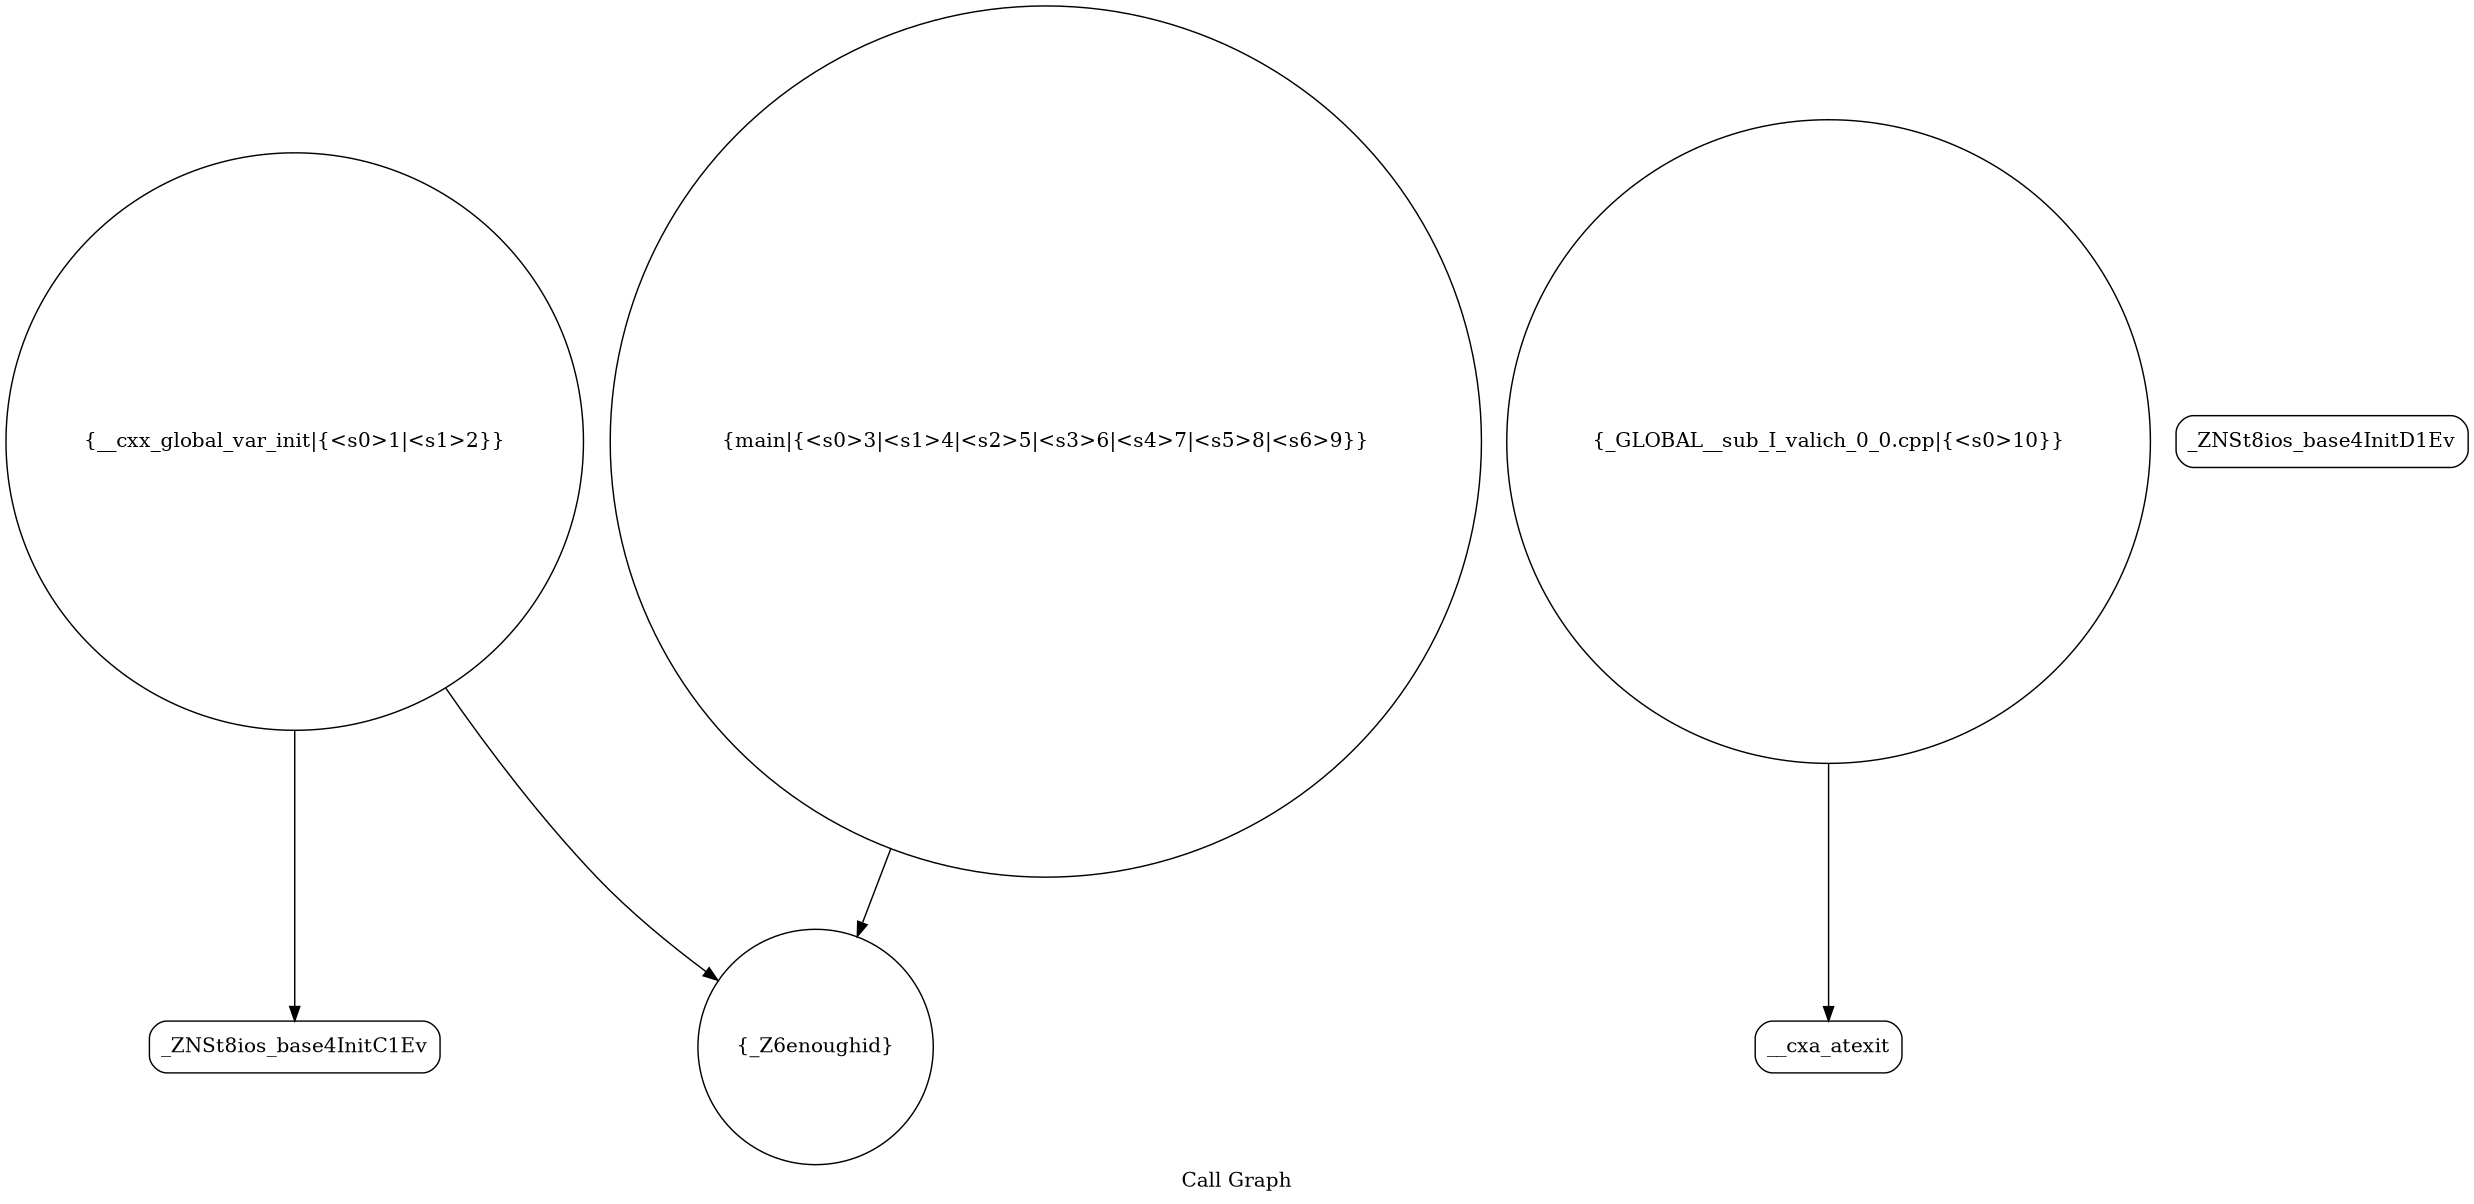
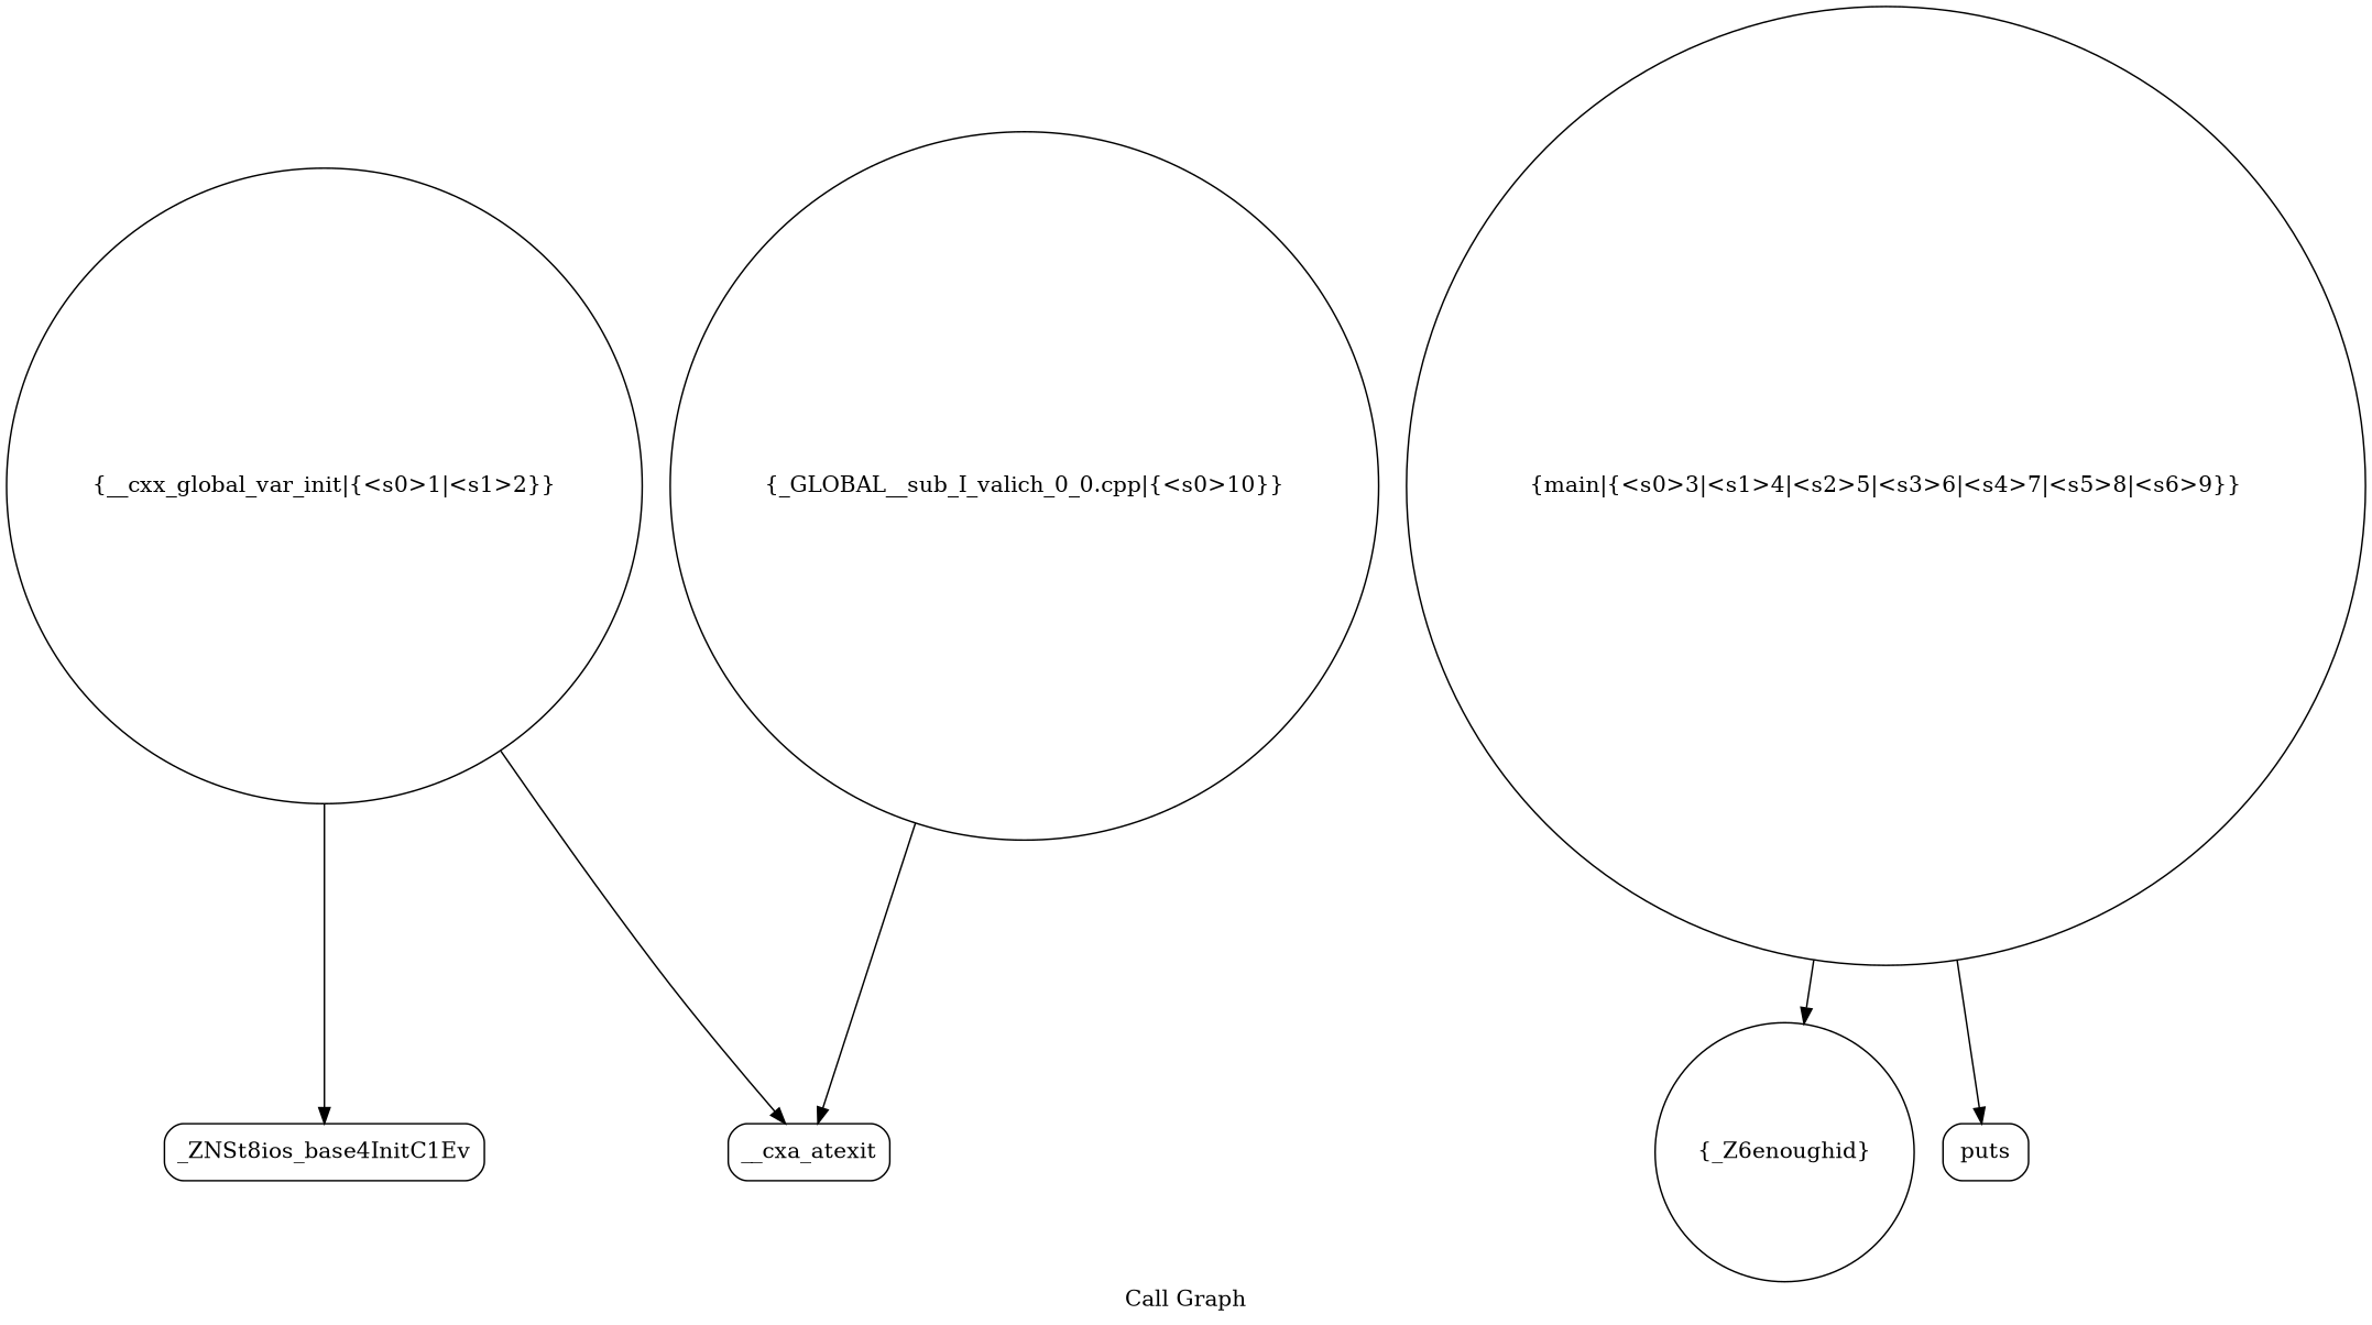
  digraph {
    label="Call Graph"
    node [shape=circle]
    edge [color=black tailport=s0]
    n1 [label="{__cxx_global_var_init|{<s0>1|<s1>2}}"]
    n2 [label="{_ZNSt8ios_base4InitC1Ev}" shape=Mrecord]
    n3 [label="{__cxa_atexit}" shape=Mrecord]
-   n4 [label="{_ZNSt8ios_base4InitD1Ev}" shape=Mrecord]
    n5 [label="{_GLOBAL__sub_I_valich_0_0.cpp|{<s0>10}}"]
    n6 [label="{_Z6enoughid}"]
+   n7 [label="{puts}" shape=Mrecord]
    n8 [label="{main|{<s0>3|<s1>4|<s2>5|<s3>6|<s4>7|<s5>8|<s6>9}}"]
    n1 -> n2
-   n1 -> n6 [tailport=s1]
+   n1 -> n3 [tailport=s1]
    n5 -> n3
    n8 -> n6 [tailport=s4]
+   n8 -> n7 [tailport=s6]
  }
